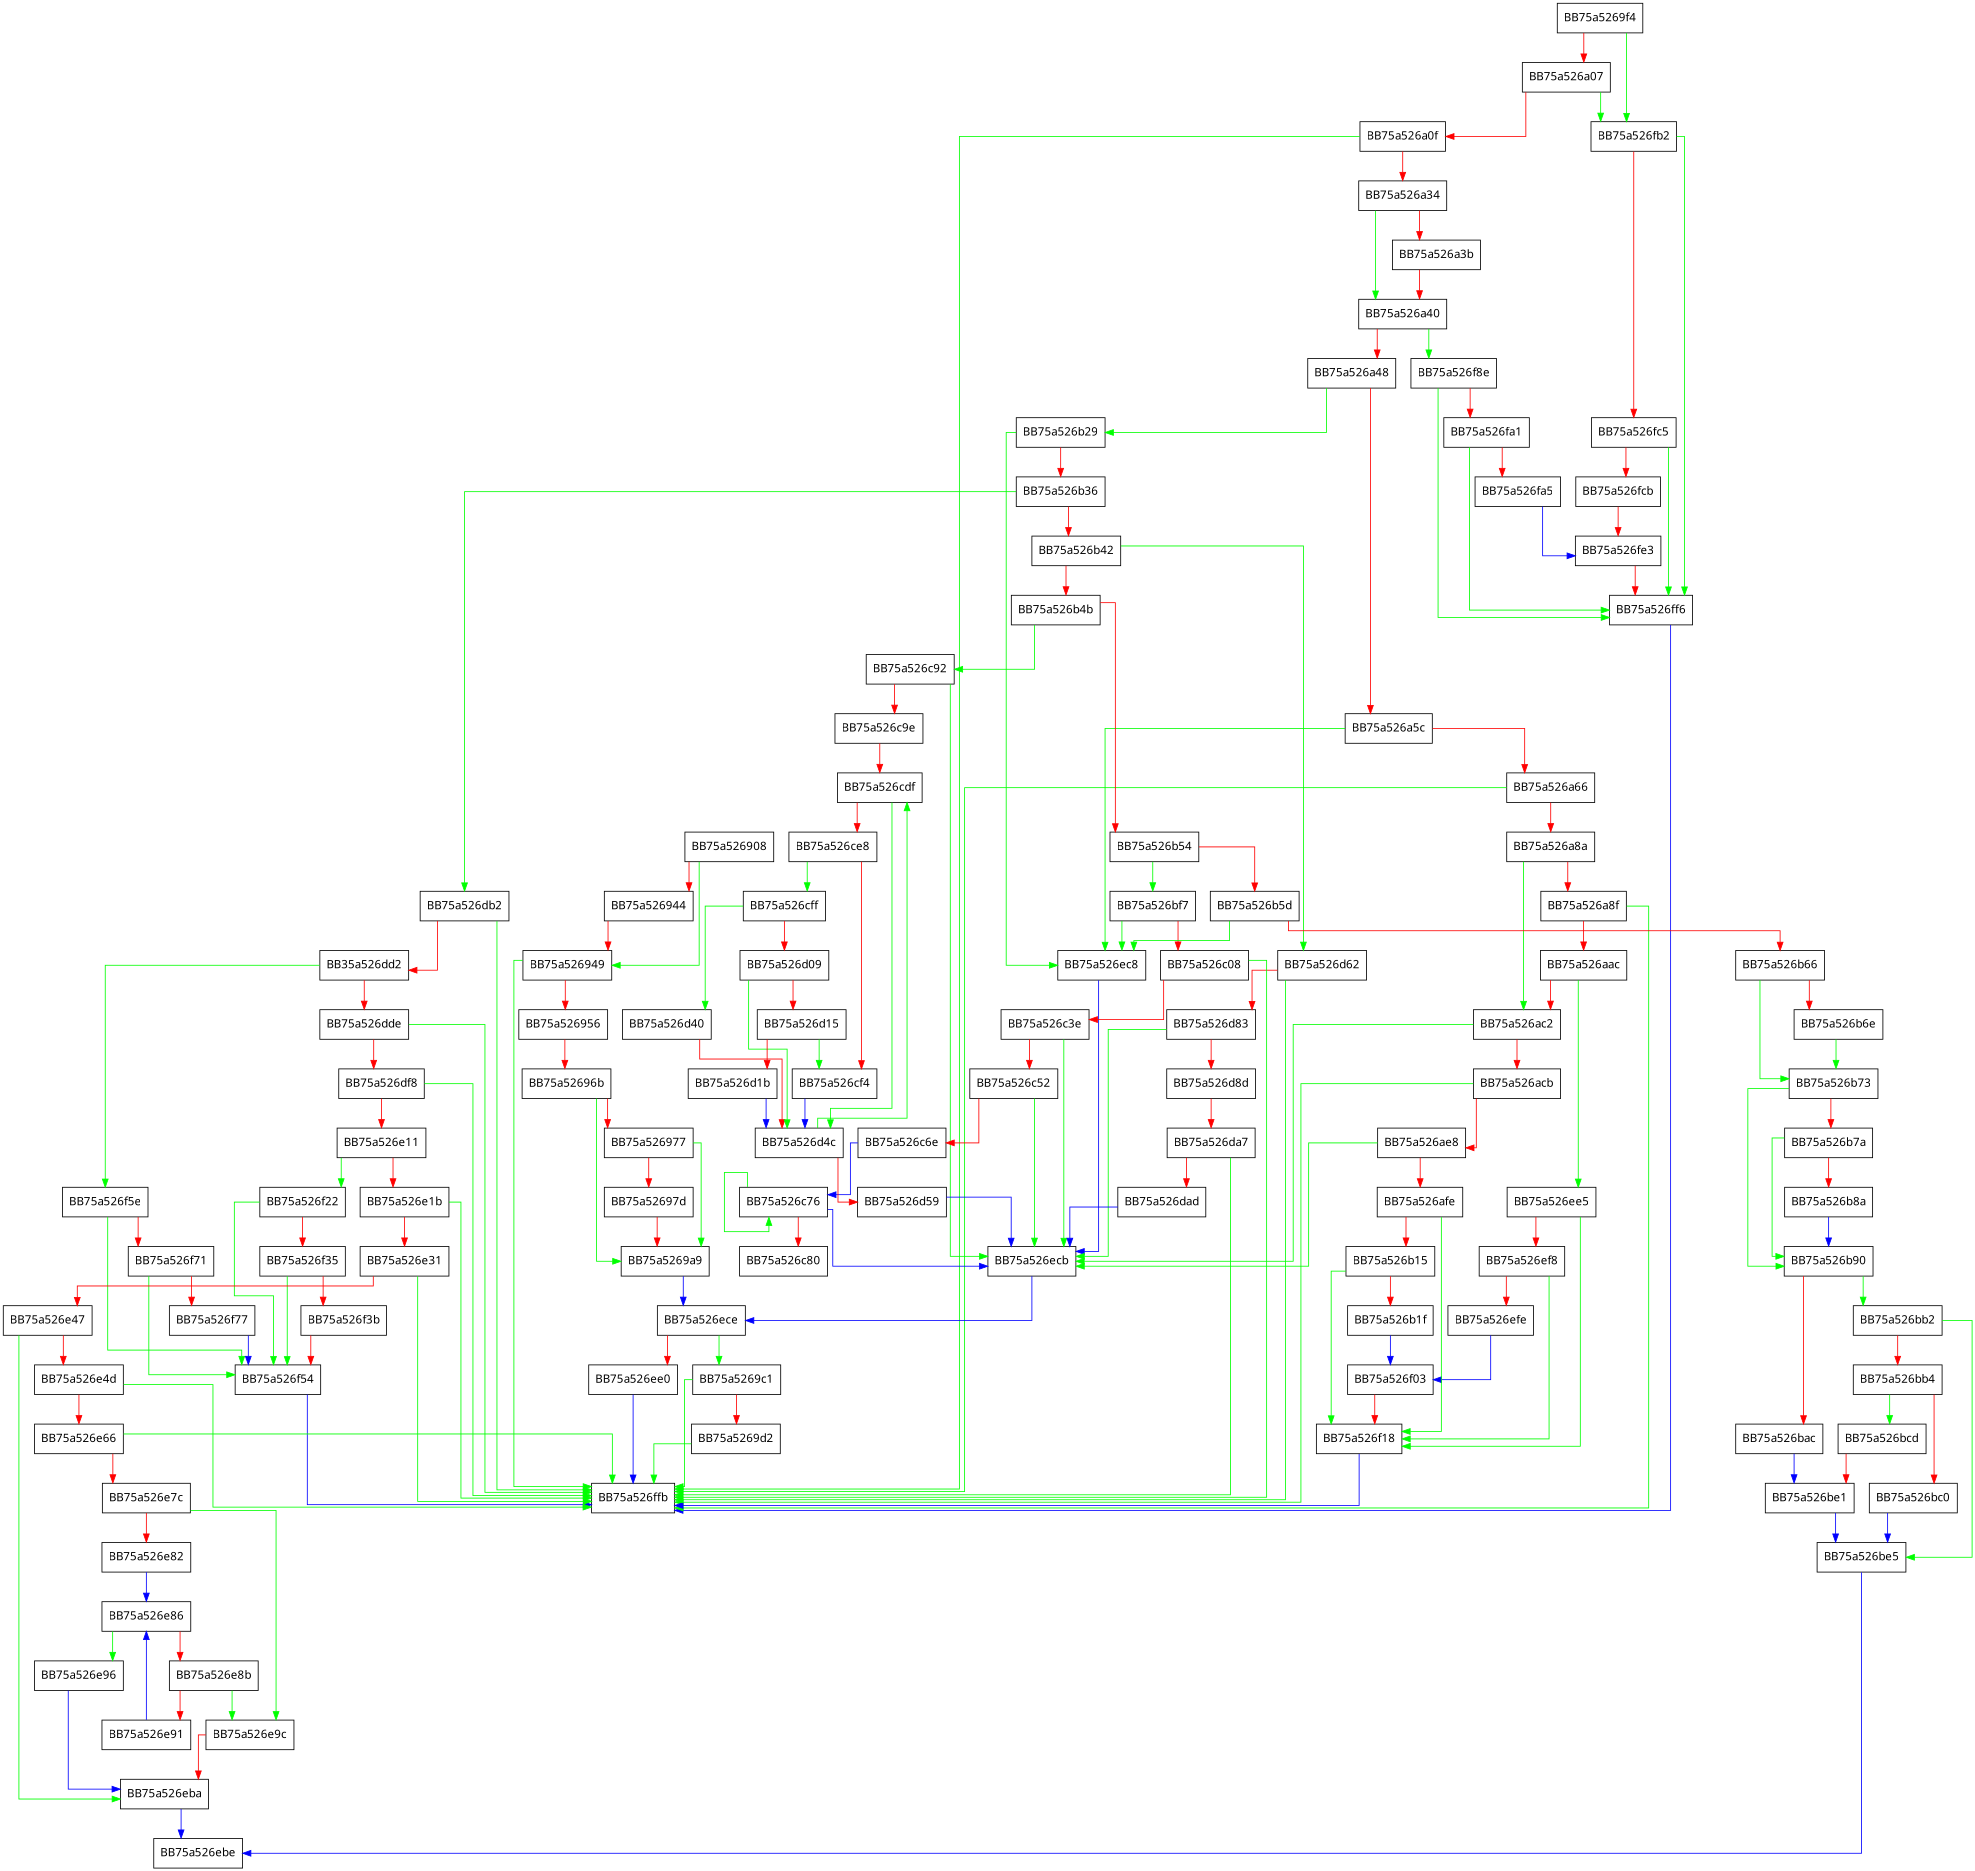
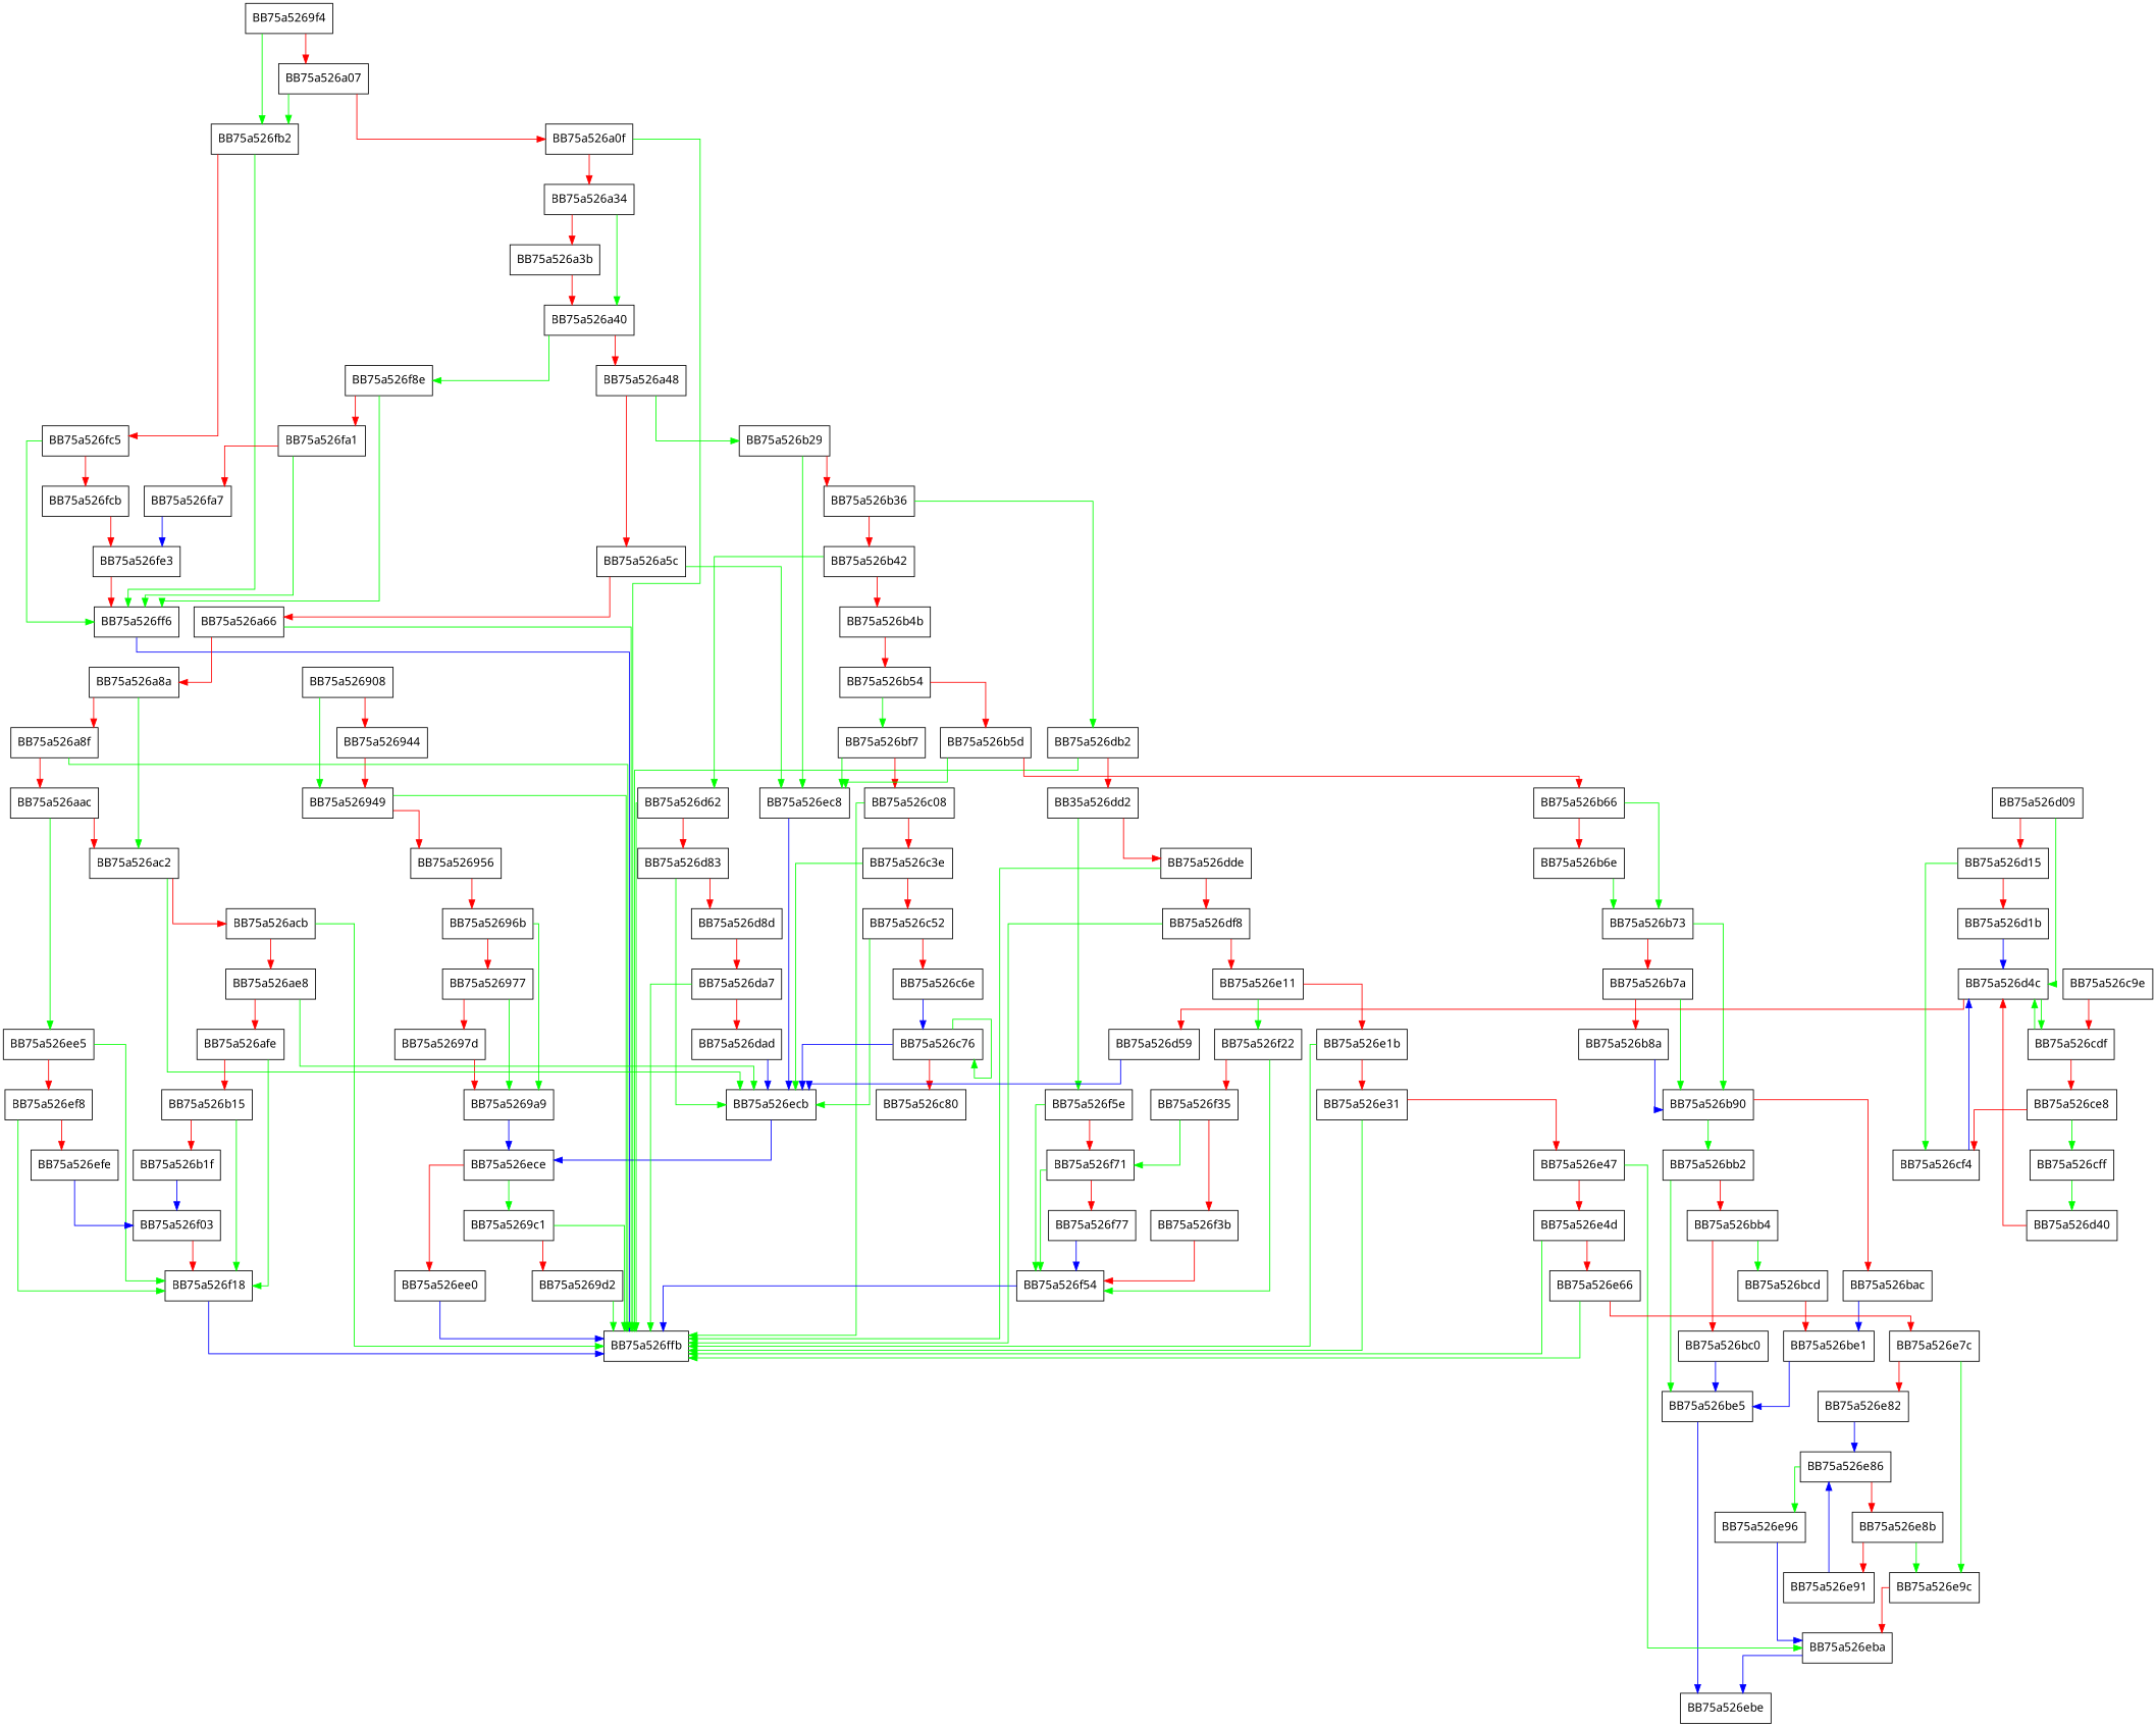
  digraph {
    fontname="Noto Sans"
    splines=ortho
    node [fontname="Noto Sans" shape=box]
    edge [color=red fontname="Noto Sans"]
    BB75a526908
    BB75a526949
    BB75a526944
    BB75a526ffb
    BB75a526956
    BB75a52696b
    BB75a5269a9
    BB75a526ece
    BB75a526977
    BB75a5269c1
    BB75a526ee0
    BB75a52697d
    BB75a5269d2
    BB75a5269f4
    BB75a526fb2
    BB75a526a07
    BB75a526ff6
    BB75a526fc5
    BB75a526a0f
    BB75a526fcb
    BB75a526a34
    BB75a526a40
    BB75a526a3b
    BB75a526f8e
    BB75a526a48
    BB75a526fa1
    BB75a526b29
    BB75a526a5c
-   BB75a526fa7 [label=BB75a526fa5]
+   BB75a526fa7
    BB75a526ec8
    BB75a526b36
    BB75a526a66
    BB75a526ecb
    BB75a526db2
    BB75a526b42
    BB75a526a8a
    BB75a526ac2
    BB75a526a8f
    BB75a526acb
    BB75a526aac
    BB75a526ae8
    BB75a526ee5
    BB75a526f18
    BB75a526ef8
    BB75a526efe
    BB75a526afe
    BB75a526b15
    BB75a526b1f
    BB75a526f03
    n50 [label=BB35a526dd2]
    BB75a526d62
    BB75a526b4b
    BB75a526f5e
    BB75a526dde
    BB75a526d83
-   BB75a526c92
    BB75a526b54
    BB75a526d8d
    BB75a526c9e
    BB75a526bf7
    BB75a526b5d
    BB75a526cdf
    BB75a526c08
    BB75a526b66
    BB75a526c3e
    BB75a526b73
    BB75a526b6e
    BB75a526b90
    BB75a526b7a
    BB75a526bb2
    BB75a526bac
    BB75a526b8a
    BB75a526be5
    BB75a526bb4
    BB75a526be1
    BB75a526ebe
    BB75a526bcd
    BB75a526bc0
    BB75a526da7
    BB75a526dad
    BB75a526c52
    BB75a526c6e
    BB75a526c76
    BB75a526c80
    BB75a526d4c
    BB75a526ce8
    BB75a526d59
    BB75a526cff
    BB75a526cf4
    BB75a526d40
    BB75a526d09
    BB75a526d15
    BB75a526d1b
    BB75a526f54
    BB75a526f71
    BB75a526df8
    BB75a526f77
    BB75a526e11
    BB75a526f22
    BB75a526e1b
    BB75a526f35
    BB75a526e31
    BB75a526f3b
    BB75a526e47
    BB75a526eba
    BB75a526e4d
    BB75a526e66
    BB75a526e7c
    BB75a526e9c
    BB75a526e82
    BB75a526e86
    BB75a526e96
    BB75a526e8b
    BB75a526e91
    BB75a526fe3
    BB75a526908 -> BB75a526949 [color=green]
    BB75a526908 -> BB75a526944
    BB75a526949 -> BB75a526ffb [color=green]
    BB75a526949 -> BB75a526956
    BB75a526944 -> BB75a526949
    BB75a526956 -> BB75a52696b
    BB75a52696b -> BB75a5269a9 [color=green]
    BB75a52696b -> BB75a526977
    BB75a5269a9 -> BB75a526ece [color=blue]
    BB75a526ece -> BB75a5269c1 [color=green]
    BB75a526ece -> BB75a526ee0
    BB75a526977 -> BB75a5269a9 [color=green]
    BB75a526977 -> BB75a52697d
    BB75a5269c1 -> BB75a526ffb [color=green]
    BB75a5269c1 -> BB75a5269d2
    BB75a526ee0 -> BB75a526ffb [color=blue]
    BB75a52697d -> BB75a5269a9
    BB75a5269d2 -> BB75a526ffb [color=green]
    BB75a5269f4 -> BB75a526fb2 [color=green]
    BB75a5269f4 -> BB75a526a07
    BB75a526fb2 -> BB75a526ff6 [color=green]
    BB75a526fb2 -> BB75a526fc5
    BB75a526a07 -> BB75a526fb2 [color=green]
    BB75a526a07 -> BB75a526a0f
    BB75a526ff6 -> BB75a526ffb [color=blue]
    BB75a526fc5 -> BB75a526ff6 [color=green]
    BB75a526fc5 -> BB75a526fcb
    BB75a526a0f -> BB75a526ffb [color=green]
    BB75a526a0f -> BB75a526a34
    BB75a526fcb -> BB75a526fe3
    BB75a526a34 -> BB75a526a40 [color=green]
    BB75a526a34 -> BB75a526a3b
    BB75a526a40 -> BB75a526f8e [color=green]
    BB75a526a40 -> BB75a526a48
    BB75a526a3b -> BB75a526a40
    BB75a526f8e -> BB75a526ff6 [color=green]
    BB75a526f8e -> BB75a526fa1
    BB75a526a48 -> BB75a526b29 [color=green]
    BB75a526a48 -> BB75a526a5c
    BB75a526fa1 -> BB75a526ff6 [color=green]
    BB75a526fa1 -> BB75a526fa7
    BB75a526b29 -> BB75a526ec8 [color=green]
    BB75a526b29 -> BB75a526b36
    BB75a526a5c -> BB75a526ec8 [color=green]
    BB75a526a5c -> BB75a526a66
    BB75a526fa7 -> BB75a526fe3 [color=blue]
    BB75a526ec8 -> BB75a526ecb [color=blue]
    BB75a526b36 -> BB75a526db2 [color=green]
    BB75a526b36 -> BB75a526b42
    BB75a526a66 -> BB75a526ffb [color=green]
    BB75a526a66 -> BB75a526a8a
    BB75a526ecb -> BB75a526ece [color=blue]
    BB75a526db2 -> BB75a526ffb [color=green]
    BB75a526db2 -> n50
    BB75a526b42 -> BB75a526d62 [color=green]
    BB75a526b42 -> BB75a526b4b
    BB75a526a8a -> BB75a526ac2 [color=green]
    BB75a526a8a -> BB75a526a8f
    BB75a526ac2 -> BB75a526ecb [color=green]
    BB75a526ac2 -> BB75a526acb
    BB75a526a8f -> BB75a526ffb [color=green]
    BB75a526a8f -> BB75a526aac
    BB75a526acb -> BB75a526ffb [color=green]
    BB75a526acb -> BB75a526ae8
    BB75a526aac -> BB75a526ac2
    BB75a526aac -> BB75a526ee5 [color=green]
    BB75a526ae8 -> BB75a526ecb [color=green]
    BB75a526ae8 -> BB75a526afe
    BB75a526ee5 -> BB75a526f18 [color=green]
    BB75a526ee5 -> BB75a526ef8
    BB75a526f18 -> BB75a526ffb [color=blue]
    BB75a526ef8 -> BB75a526f18 [color=green]
    BB75a526ef8 -> BB75a526efe
    BB75a526efe -> BB75a526f03 [color=blue]
    BB75a526afe -> BB75a526f18 [color=green]
    BB75a526afe -> BB75a526b15
    BB75a526b15 -> BB75a526f18 [color=green]
    BB75a526b15 -> BB75a526b1f
    BB75a526b1f -> BB75a526f03 [color=blue]
    BB75a526f03 -> BB75a526f18
    n50 -> BB75a526f5e [color=green]
    n50 -> BB75a526dde
    BB75a526d62 -> BB75a526ffb [color=green]
    BB75a526d62 -> BB75a526d83
-   BB75a526b4b -> BB75a526c92 [color=green]
    BB75a526b4b -> BB75a526b54
    BB75a526f5e -> BB75a526f54 [color=green]
    BB75a526f5e -> BB75a526f71
    BB75a526dde -> BB75a526ffb [color=green]
    BB75a526dde -> BB75a526df8
    BB75a526d83 -> BB75a526ecb [color=green]
    BB75a526d83 -> BB75a526d8d
-   BB75a526c92 -> BB75a526ecb [color=green]
-   BB75a526c92 -> BB75a526c9e
    BB75a526b54 -> BB75a526bf7 [color=green]
    BB75a526b54 -> BB75a526b5d
    BB75a526d8d -> BB75a526da7
    BB75a526c9e -> BB75a526cdf
    BB75a526bf7 -> BB75a526ec8 [color=green]
    BB75a526bf7 -> BB75a526c08
    BB75a526b5d -> BB75a526ec8 [color=green]
    BB75a526b5d -> BB75a526b66
    BB75a526cdf -> BB75a526d4c [color=green]
    BB75a526cdf -> BB75a526ce8
    BB75a526c08 -> BB75a526ffb [color=green]
    BB75a526c08 -> BB75a526c3e
    BB75a526b66 -> BB75a526b73 [color=green]
    BB75a526b66 -> BB75a526b6e
    BB75a526c3e -> BB75a526ecb [color=green]
    BB75a526c3e -> BB75a526c52
    BB75a526b73 -> BB75a526b90 [color=green]
    BB75a526b73 -> BB75a526b7a
    BB75a526b6e -> BB75a526b73 [color=green]
    BB75a526b90 -> BB75a526bb2 [color=green]
    BB75a526b90 -> BB75a526bac
    BB75a526b7a -> BB75a526b90 [color=green]
    BB75a526b7a -> BB75a526b8a
    BB75a526bb2 -> BB75a526be5 [color=green]
    BB75a526bb2 -> BB75a526bb4
    BB75a526bac -> BB75a526be1 [color=blue]
    BB75a526b8a -> BB75a526b90 [color=blue]
    BB75a526be5 -> BB75a526ebe [color=blue]
    BB75a526bb4 -> BB75a526bcd [color=green]
    BB75a526bb4 -> BB75a526bc0
    BB75a526be1 -> BB75a526be5 [color=blue]
    BB75a526bcd -> BB75a526be1
    BB75a526bc0 -> BB75a526be5 [color=blue]
    BB75a526da7 -> BB75a526ffb [color=green]
    BB75a526da7 -> BB75a526dad
    BB75a526dad -> BB75a526ecb [color=blue]
    BB75a526c52 -> BB75a526ecb [color=green]
    BB75a526c52 -> BB75a526c6e
    BB75a526c6e -> BB75a526c76 [color=blue]
    BB75a526c76 -> BB75a526ecb [color=blue]
    BB75a526c76 -> BB75a526c76 [color=green]
    BB75a526c76 -> BB75a526c80
    BB75a526d4c -> BB75a526cdf [color=green]
    BB75a526d4c -> BB75a526d59
    BB75a526ce8 -> BB75a526cff [color=green]
    BB75a526ce8 -> BB75a526cf4
    BB75a526d59 -> BB75a526ecb [color=blue]
    BB75a526cff -> BB75a526d40 [color=green]
-   BB75a526cff -> BB75a526d09
    BB75a526cf4 -> BB75a526d4c [color=blue]
    BB75a526d40 -> BB75a526d4c
    BB75a526d09 -> BB75a526d4c [color=green]
    BB75a526d09 -> BB75a526d15
    BB75a526d15 -> BB75a526cf4 [color=green]
    BB75a526d15 -> BB75a526d1b
    BB75a526d1b -> BB75a526d4c [color=blue]
    BB75a526f54 -> BB75a526ffb [color=blue]
    BB75a526f71 -> BB75a526f54 [color=green]
    BB75a526f71 -> BB75a526f77
    BB75a526df8 -> BB75a526ffb [color=green]
    BB75a526df8 -> BB75a526e11
    BB75a526f77 -> BB75a526f54 [color=blue]
    BB75a526e11 -> BB75a526f22 [color=green]
    BB75a526e11 -> BB75a526e1b
    BB75a526f22 -> BB75a526f54 [color=green]
    BB75a526f22 -> BB75a526f35
    BB75a526e1b -> BB75a526ffb [color=green]
    BB75a526e1b -> BB75a526e31
-   BB75a526f35 -> BB75a526f54 [color=green]
+   BB75a526f35 -> BB75a526f71 [color=green]
    BB75a526f35 -> BB75a526f3b
    BB75a526e31 -> BB75a526ffb [color=green]
    BB75a526e31 -> BB75a526e47
    BB75a526f3b -> BB75a526f54
    BB75a526e47 -> BB75a526eba [color=green]
    BB75a526e47 -> BB75a526e4d
    BB75a526eba -> BB75a526ebe [color=blue]
    BB75a526e4d -> BB75a526ffb [color=green]
    BB75a526e4d -> BB75a526e66
    BB75a526e66 -> BB75a526ffb [color=green]
    BB75a526e66 -> BB75a526e7c
    BB75a526e7c -> BB75a526e9c [color=green]
    BB75a526e7c -> BB75a526e82
    BB75a526e9c -> BB75a526eba
    BB75a526e82 -> BB75a526e86 [color=blue]
    BB75a526e86 -> BB75a526e96 [color=green]
    BB75a526e86 -> BB75a526e8b
    BB75a526e96 -> BB75a526eba [color=blue]
    BB75a526e8b -> BB75a526e9c [color=green]
    BB75a526e8b -> BB75a526e91
    BB75a526e91 -> BB75a526e86 [color=blue]
    BB75a526fe3 -> BB75a526ff6
  }
